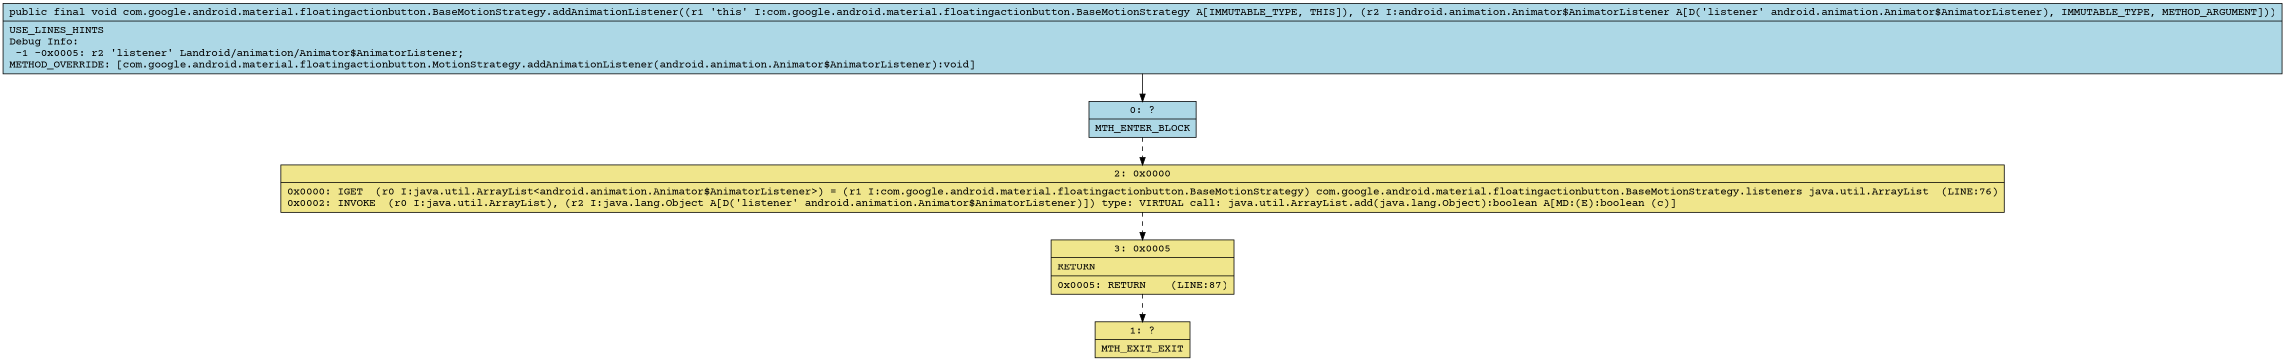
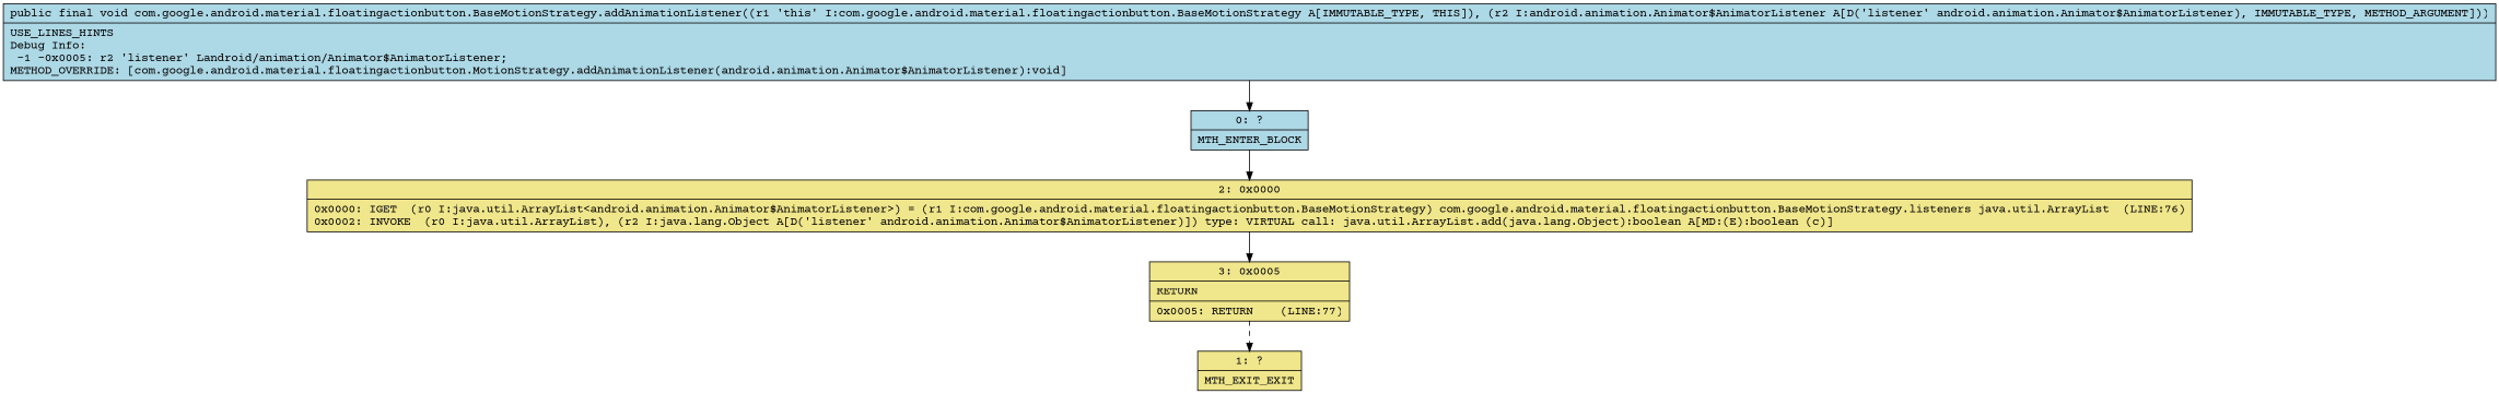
  digraph {
    fontname="Courier Prime"
    node [fillcolor=khaki fontname="Courier Prime" shape=record style=filled]
    edge [fontname="Courier Prime" style=solid]
    n1 [fillcolor=lightblue label="{0\:\ ?|MTH_ENTER_BLOCK\l}"]
    n2 [label="{2\:\ 0x0000|0x0000: IGET  (r0 I:java.util.ArrayList\<android.animation.Animator$AnimatorListener\>) = (r1 I:com.google.android.material.floatingactionbutton.BaseMotionStrategy) com.google.android.material.floatingactionbutton.BaseMotionStrategy.listeners java.util.ArrayList  (LINE:76)\l0x0002: INVOKE  (r0 I:java.util.ArrayList), (r2 I:java.lang.Object A[D('listener' android.animation.Animator$AnimatorListener)]) type: VIRTUAL call: java.util.ArrayList.add(java.lang.Object):boolean A[MD:(E):boolean (c)]\l}"]
-   n3 [label="{3\:\ 0x0005|RETURN\l|0x0005: RETURN    (LINE:87)\l}"]
+   n3 [label="{3\:\ 0x0005|RETURN\l|0x0005: RETURN    (LINE:77)\l}"]
    n4 [label="{1\:\ ?|MTH_EXIT_EXIT\l}"]
    n5 [fillcolor=lightblue label="{public final void com.google.android.material.floatingactionbutton.BaseMotionStrategy.addAnimationListener((r1 'this' I:com.google.android.material.floatingactionbutton.BaseMotionStrategy A[IMMUTABLE_TYPE, THIS]), (r2 I:android.animation.Animator$AnimatorListener A[D('listener' android.animation.Animator$AnimatorListener), IMMUTABLE_TYPE, METHOD_ARGUMENT]))  | USE_LINES_HINTS\lDebug Info:\l  \-1 \-0x0005: r2 'listener' Landroid\/animation\/Animator$AnimatorListener;\lMETHOD_OVERRIDE: [com.google.android.material.floatingactionbutton.MotionStrategy.addAnimationListener(android.animation.Animator$AnimatorListener):void]\l}"]
-   n1 -> n2 [style=dashed]
-   n2 -> n3 [style=dashed]
+   n1 -> n2
+   n2 -> n3
    n3 -> n4 [style=dashed]
    n5 -> n1
  }
